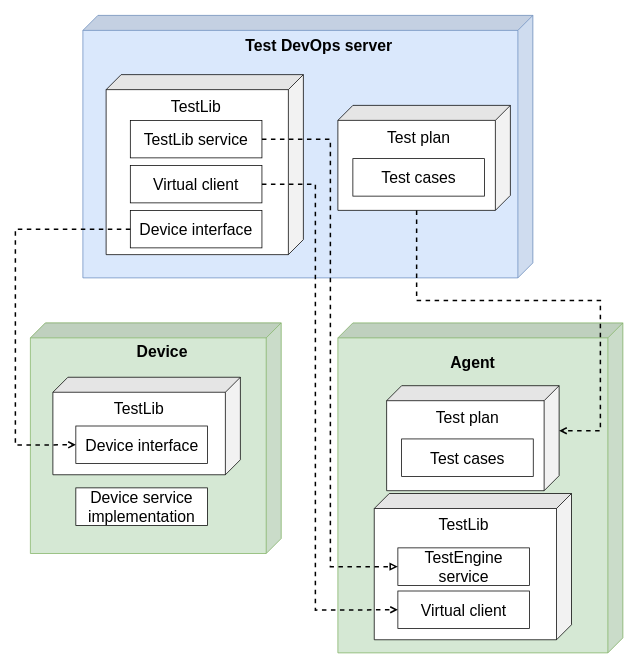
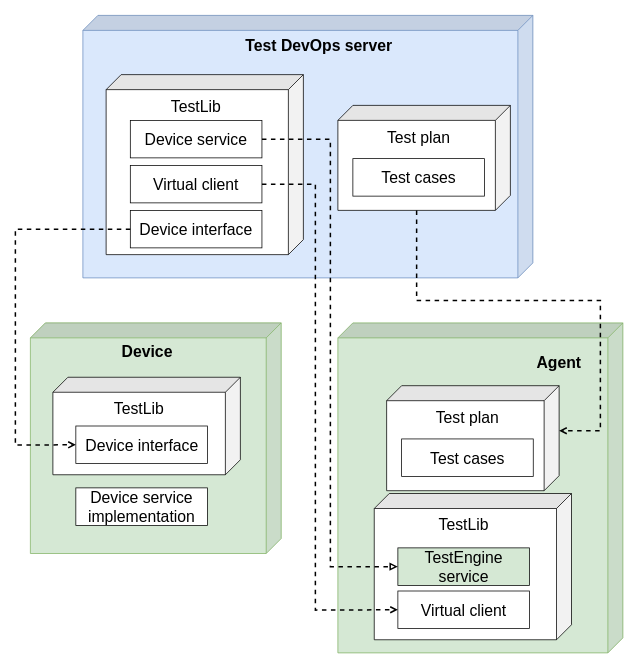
  <mxCell id="0" />
  <mxCell id="1" parent="0" />
  <mxCell id="2" value="" style="shape=cube;whiteSpace=wrap;html=1;boundedLbl=1;backgroundOutline=1;darkOpacity=0.05;darkOpacity2=0.1;direction=south;fillColor=#d5e8d4;strokeColor=#82b366;fontSize=21;" parent="1" vertex="1"><mxGeometry x="40" y="430" width="334.43" height="307.5" as="geometry" /></mxCell>
- <mxCell id="3" value="&lt;b style=&quot;font-size: 21px;&quot;&gt;Device&lt;/b&gt;" style="text;html=1;strokeColor=none;fillColor=none;align=center;verticalAlign=middle;whiteSpace=wrap;rounded=0;fontSize=21;" parent="1" vertex="1"><mxGeometry x="196.12" y="457.5" width="40" height="20" as="geometry" /></mxCell>
+ <mxCell id="3" value="&lt;b style=&quot;font-size: 21px;&quot;&gt;Device&lt;/b&gt;" style="text;html=1;strokeColor=none;fillColor=none;align=center;verticalAlign=middle;whiteSpace=wrap;rounded=0;fontSize=21;" parent="1" vertex="1"><mxGeometry x="176.12" y="457.5" width="40" height="20" as="geometry" /></mxCell>
  <mxCell id="4" value="" style="shape=cube;whiteSpace=wrap;html=1;boundedLbl=1;backgroundOutline=1;darkOpacity=0.05;darkOpacity2=0.1;direction=south;fillColor=#dae8fc;strokeColor=#6c8ebf;fontSize=21;" parent="1" vertex="1"><mxGeometry x="110" y="20" width="600" height="350" as="geometry" /></mxCell>
  <mxCell id="5" value="Test DevOps server" style="text;html=1;strokeColor=none;fillColor=none;align=center;verticalAlign=middle;whiteSpace=wrap;rounded=0;fontStyle=1;fontSize=21;" parent="1" vertex="1"><mxGeometry x="302" y="50" width="246" height="20" as="geometry" /></mxCell>
  <mxCell id="6" value="" style="shape=cube;whiteSpace=wrap;html=1;boundedLbl=1;backgroundOutline=1;darkOpacity=0.05;darkOpacity2=0.1;direction=south;fontSize=21;" parent="1" vertex="1"><mxGeometry x="141" y="99" width="263" height="240" as="geometry" /></mxCell>
  <mxCell id="7" value="TestLib" style="text;html=1;strokeColor=none;fillColor=none;align=center;verticalAlign=middle;whiteSpace=wrap;rounded=0;fontSize=21;" parent="1" vertex="1"><mxGeometry x="181" y="131" width="160" height="20" as="geometry" /></mxCell>
  <mxCell id="8" value="" style="shape=cube;whiteSpace=wrap;html=1;boundedLbl=1;backgroundOutline=1;darkOpacity=0.05;darkOpacity2=0.1;direction=south;fillColor=#d5e8d4;strokeColor=#82b366;fontSize=21;" parent="1" vertex="1"><mxGeometry x="450" y="430" width="380" height="440" as="geometry" /></mxCell>
- <mxCell id="9" value="Agent&lt;br style=&quot;font-size: 21px;&quot;&gt;" style="text;html=1;strokeColor=none;fillColor=none;align=center;verticalAlign=middle;whiteSpace=wrap;rounded=0;fontStyle=1;fontSize=21;" parent="1" vertex="1"><mxGeometry x="610" y="472.5" width="40" height="20" as="geometry" /></mxCell>
- <mxCell id="10" value="TestLib service" style="rounded=0;whiteSpace=wrap;html=1;fontSize=21;" parent="1" vertex="1"><mxGeometry x="173.25" y="160" width="175.5" height="50" as="geometry" /></mxCell>
+ <mxCell id="9" value="Agent&lt;br style=&quot;font-size: 21px;&quot;&gt;" style="text;html=1;strokeColor=none;fillColor=none;align=center;verticalAlign=middle;whiteSpace=wrap;rounded=0;fontStyle=1;fontSize=21;" parent="1" vertex="1"><mxGeometry x="725" y="472.5" width="40" height="20" as="geometry" /></mxCell>
+ <mxCell id="10" value="Device service" style="rounded=0;whiteSpace=wrap;html=1;fontSize=21;" parent="1" vertex="1"><mxGeometry x="173.25" y="160" width="175.5" height="50" as="geometry" /></mxCell>
  <mxCell id="11" value="Device interface" style="rounded=0;whiteSpace=wrap;html=1;fontSize=21;" parent="1" vertex="1"><mxGeometry x="173.25" y="280" width="175.5" height="50" as="geometry" /></mxCell>
  <mxCell id="12" value="Virtual client" style="rounded=0;whiteSpace=wrap;html=1;fontSize=21;" parent="1" vertex="1"><mxGeometry x="173.25" y="220" width="175.5" height="50" as="geometry" /></mxCell>
  <mxCell id="13" value="" style="shape=cube;whiteSpace=wrap;html=1;boundedLbl=1;backgroundOutline=1;darkOpacity=0.05;darkOpacity2=0.1;direction=south;fontSize=21;" parent="1" vertex="1"><mxGeometry x="498.5" y="657.5" width="263" height="195" as="geometry" /></mxCell>
  <mxCell id="14" value="TestLib" style="text;html=1;strokeColor=none;fillColor=none;align=center;verticalAlign=middle;whiteSpace=wrap;rounded=0;fontSize=21;" parent="1" vertex="1"><mxGeometry x="537.75" y="687.5" width="160" height="20" as="geometry" /></mxCell>
- <mxCell id="15" value="TestEngine service" style="rounded=0;whiteSpace=wrap;html=1;fontSize=21;" parent="1" vertex="1"><mxGeometry x="530" y="730" width="175.5" height="50" as="geometry" /></mxCell>
+ <mxCell id="15" value="TestEngine service" style="rounded=0;whiteSpace=wrap;html=1;fontSize=21;fillColor=#d5e8d4;" parent="1" vertex="1"><mxGeometry x="530" y="730" width="175.5" height="50" as="geometry" /></mxCell>
  <mxCell id="16" value="Virtual client" style="rounded=0;whiteSpace=wrap;html=1;fontSize=21;" parent="1" vertex="1"><mxGeometry x="530" y="787.5" width="175.5" height="50" as="geometry" /></mxCell>
  <mxCell id="17" value="" style="shape=cube;whiteSpace=wrap;html=1;boundedLbl=1;backgroundOutline=1;darkOpacity=0.05;darkOpacity2=0.1;direction=south;fontSize=21;" parent="1" vertex="1"><mxGeometry x="70" y="502.5" width="250" height="130" as="geometry" /></mxCell>
  <mxCell id="18" value="TestLib" style="text;html=1;strokeColor=none;fillColor=none;align=center;verticalAlign=middle;whiteSpace=wrap;rounded=0;fontSize=21;" parent="1" vertex="1"><mxGeometry x="105" y="533.5" width="160" height="20" as="geometry" /></mxCell>
  <mxCell id="19" value="Device interface" style="rounded=0;whiteSpace=wrap;html=1;fontSize=21;" parent="1" vertex="1"><mxGeometry x="100.62" y="567.5" width="175.5" height="50" as="geometry" /></mxCell>
  <mxCell id="20" value="&lt;div&gt;&lt;span&gt;Device service&lt;/span&gt;&lt;/div&gt;&lt;div&gt;&lt;span&gt;implementation&lt;/span&gt;&lt;/div&gt;" style="rounded=0;whiteSpace=wrap;html=1;fontSize=21;align=center;" parent="1" vertex="1"><mxGeometry x="100.62" y="650" width="175.38" height="50" as="geometry" /></mxCell>
  <mxCell id="21" value="" style="shape=cube;whiteSpace=wrap;html=1;boundedLbl=1;backgroundOutline=1;darkOpacity=0.05;darkOpacity2=0.1;direction=south;fontSize=21;" vertex="1" parent="1"><mxGeometry x="450" y="140" width="230" height="140" as="geometry" /></mxCell>
  <mxCell id="22" value="Test plan" style="text;html=1;strokeColor=none;fillColor=none;align=center;verticalAlign=middle;whiteSpace=wrap;rounded=0;fontSize=21;" vertex="1" parent="1"><mxGeometry x="477.75" y="172" width="160" height="20" as="geometry" /></mxCell>
  <mxCell id="23" value="Test cases" style="rounded=0;whiteSpace=wrap;html=1;fontSize=21;" vertex="1" parent="1"><mxGeometry x="470" y="211" width="175.5" height="50" as="geometry" /></mxCell>
  <mxCell id="24" style="edgeStyle=orthogonalEdgeStyle;rounded=0;orthogonalLoop=1;jettySize=auto;html=1;exitX=0.5;exitY=1;exitDx=0;exitDy=0;fontSize=21;" edge="1" parent="1" source="22" target="22"><mxGeometry relative="1" as="geometry" /></mxCell>
  <mxCell id="25" value="" style="shape=cube;whiteSpace=wrap;html=1;boundedLbl=1;backgroundOutline=1;darkOpacity=0.05;darkOpacity2=0.1;direction=south;fontSize=21;" parent="1" vertex="1"><mxGeometry x="515" y="513.75" width="230" height="140" as="geometry" /></mxCell>
  <mxCell id="26" value="Test plan" style="text;html=1;strokeColor=none;fillColor=none;align=center;verticalAlign=middle;whiteSpace=wrap;rounded=0;fontSize=21;" parent="1" vertex="1"><mxGeometry x="542.75" y="545.75" width="160" height="20" as="geometry" /></mxCell>
  <mxCell id="27" value="Test cases" style="rounded=0;whiteSpace=wrap;html=1;fontSize=21;" parent="1" vertex="1"><mxGeometry x="535" y="584.75" width="175.5" height="50" as="geometry" /></mxCell>
  <mxCell id="28" style="edgeStyle=orthogonalEdgeStyle;rounded=0;orthogonalLoop=1;jettySize=auto;html=1;exitX=0.5;exitY=1;exitDx=0;exitDy=0;fontSize=21;" parent="1" source="26" target="26" edge="1"><mxGeometry relative="1" as="geometry" /></mxCell>
  <mxCell id="29" value="" style="endArrow=open;dashed=1;html=1;exitX=0;exitY=0;exitDx=140;exitDy=125;exitPerimeter=0;entryX=0;entryY=0;entryDx=60;entryDy=0;entryPerimeter=0;rounded=0;endFill=0;strokeWidth=2;" edge="1" parent="1" source="21" target="25"><mxGeometry width="50" height="50" relative="1" as="geometry"><mxPoint x="50" y="400" as="sourcePoint" /><mxPoint x="100" y="350" as="targetPoint" /><Array as="points"><mxPoint x="555" y="400" /><mxPoint x="800" y="400" /><mxPoint x="800" y="574" /></Array></mxGeometry></mxCell>
  <mxCell id="30" value="" style="endArrow=block;dashed=1;html=1;strokeWidth=2;endFill=0;exitX=1;exitY=0.5;exitDx=0;exitDy=0;entryX=0;entryY=0.5;entryDx=0;entryDy=0;rounded=0;" edge="1" parent="1" source="10" target="15"><mxGeometry width="50" height="50" relative="1" as="geometry"><mxPoint x="420" y="472.5" as="sourcePoint" /><mxPoint x="470" y="422.5" as="targetPoint" /><Array as="points"><mxPoint x="440" y="185" /><mxPoint x="440" y="755" /></Array></mxGeometry></mxCell>
  <mxCell id="31" value="" style="endArrow=open;dashed=1;html=1;strokeWidth=2;endFill=0;rounded=0;exitX=1;exitY=0.5;exitDx=0;exitDy=0;entryX=0;entryY=0.5;entryDx=0;entryDy=0;" edge="1" parent="1" source="12" target="16"><mxGeometry width="50" height="50" relative="1" as="geometry"><mxPoint x="400" y="502.5" as="sourcePoint" /><mxPoint x="450" y="452.5" as="targetPoint" /><Array as="points"><mxPoint x="420" y="245" /><mxPoint x="420" y="813" /></Array></mxGeometry></mxCell>
  <mxCell id="32" value="" style="endArrow=open;dashed=1;html=1;strokeWidth=2;endFill=0;rounded=0;exitX=0;exitY=0.5;exitDx=0;exitDy=0;entryX=0;entryY=0.5;entryDx=0;entryDy=0;" edge="1" parent="1" source="11" target="19"><mxGeometry width="50" height="50" relative="1" as="geometry"><mxPoint x="40" y="320" as="sourcePoint" /><mxPoint x="90" y="270" as="targetPoint" /><Array as="points"><mxPoint x="20" y="305" /><mxPoint x="20" y="593" /></Array></mxGeometry></mxCell>
